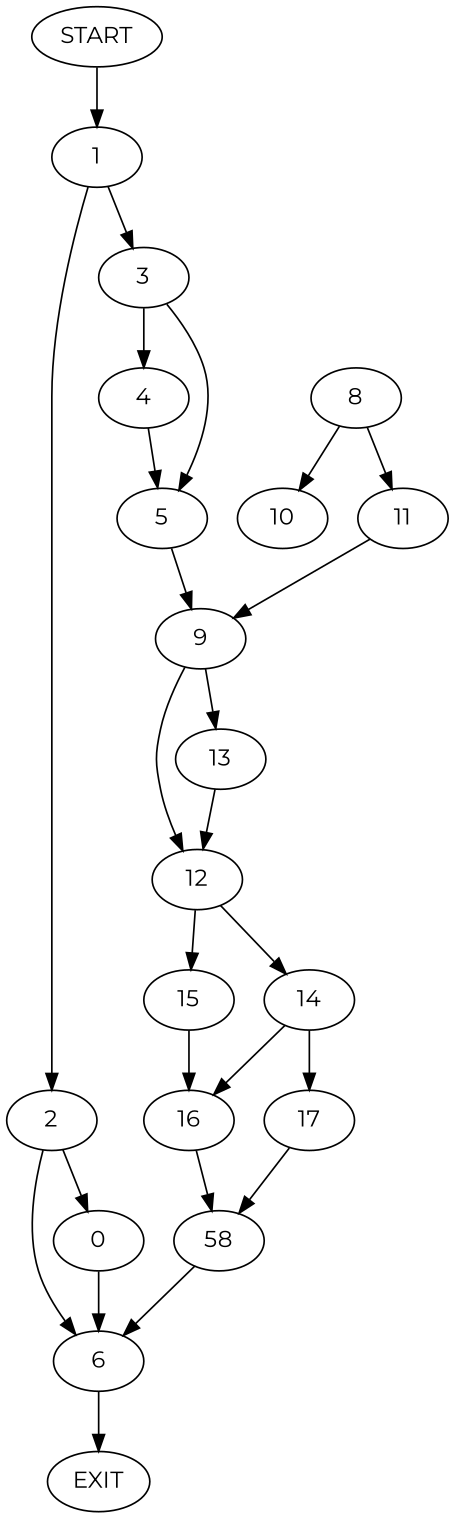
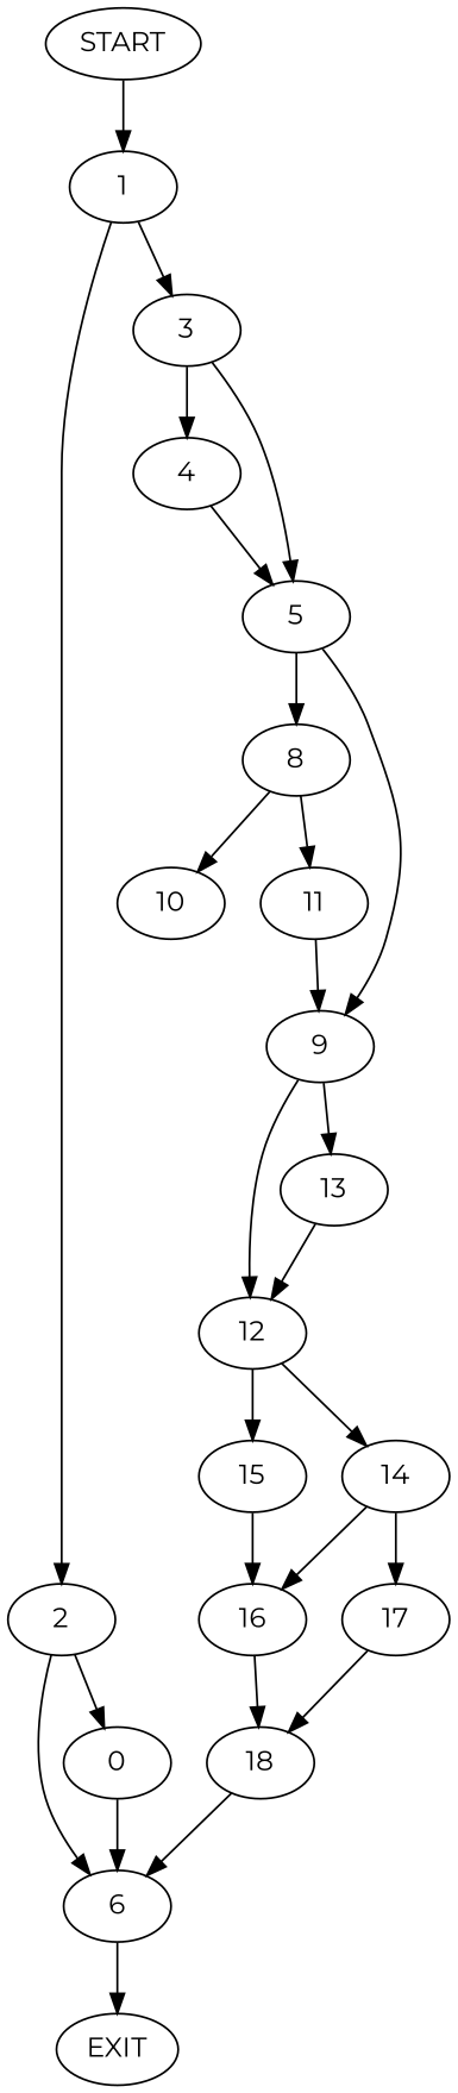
  digraph {
    fontname=Montserrat
    node [fontname=Montserrat]
    edge [fontname=Montserrat]
    n1 [label=START]
    1
    2
    3
    n5 [label=EXIT]
    6
    n7 [label=0]
    4
    5
    8
    9
    10
    11
    12
    13
    14
    15
    16
    17
-   18 [label=58]
+   18
    n1 -> 1
    1 -> 2
    1 -> 3
    2 -> 6
    2 -> n7
    3 -> 4
    3 -> 5
    6 -> n5
    n7 -> 6
    4 -> 5
+   5 -> 8
    5 -> 9
    8 -> 10
    8 -> 11
    9 -> 12
    9 -> 13
    11 -> 9
    12 -> 14
    12 -> 15
    13 -> 12
    14 -> 16
    14 -> 17
    15 -> 16
    16 -> 18
    17 -> 18
    18 -> 6
  }
